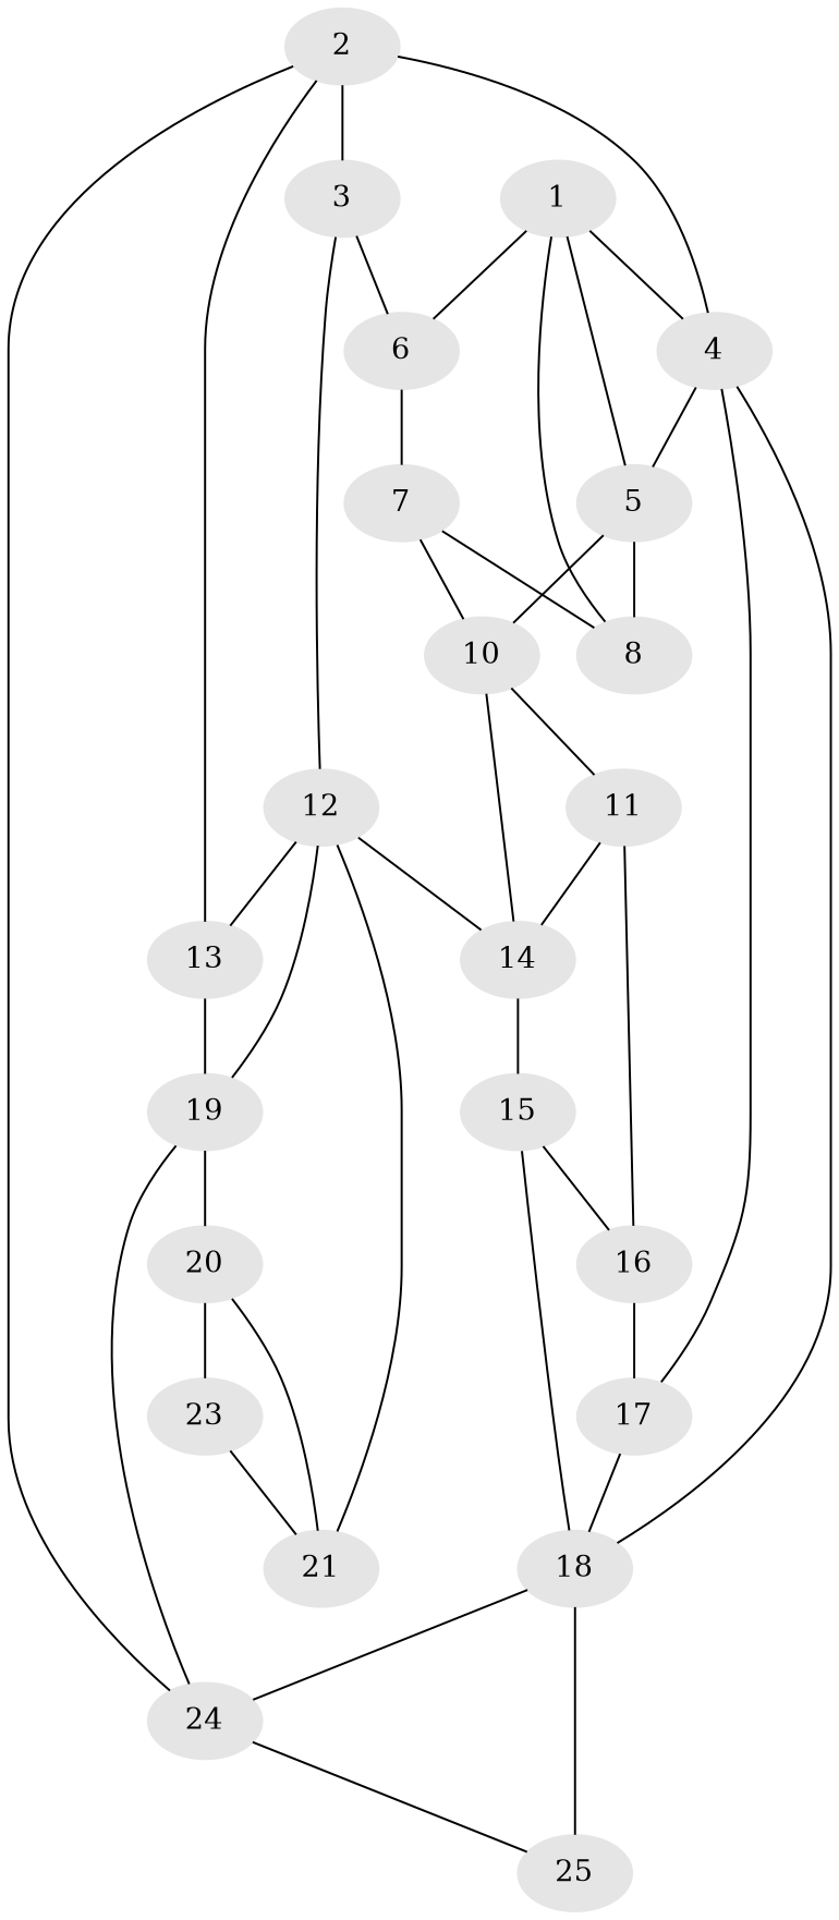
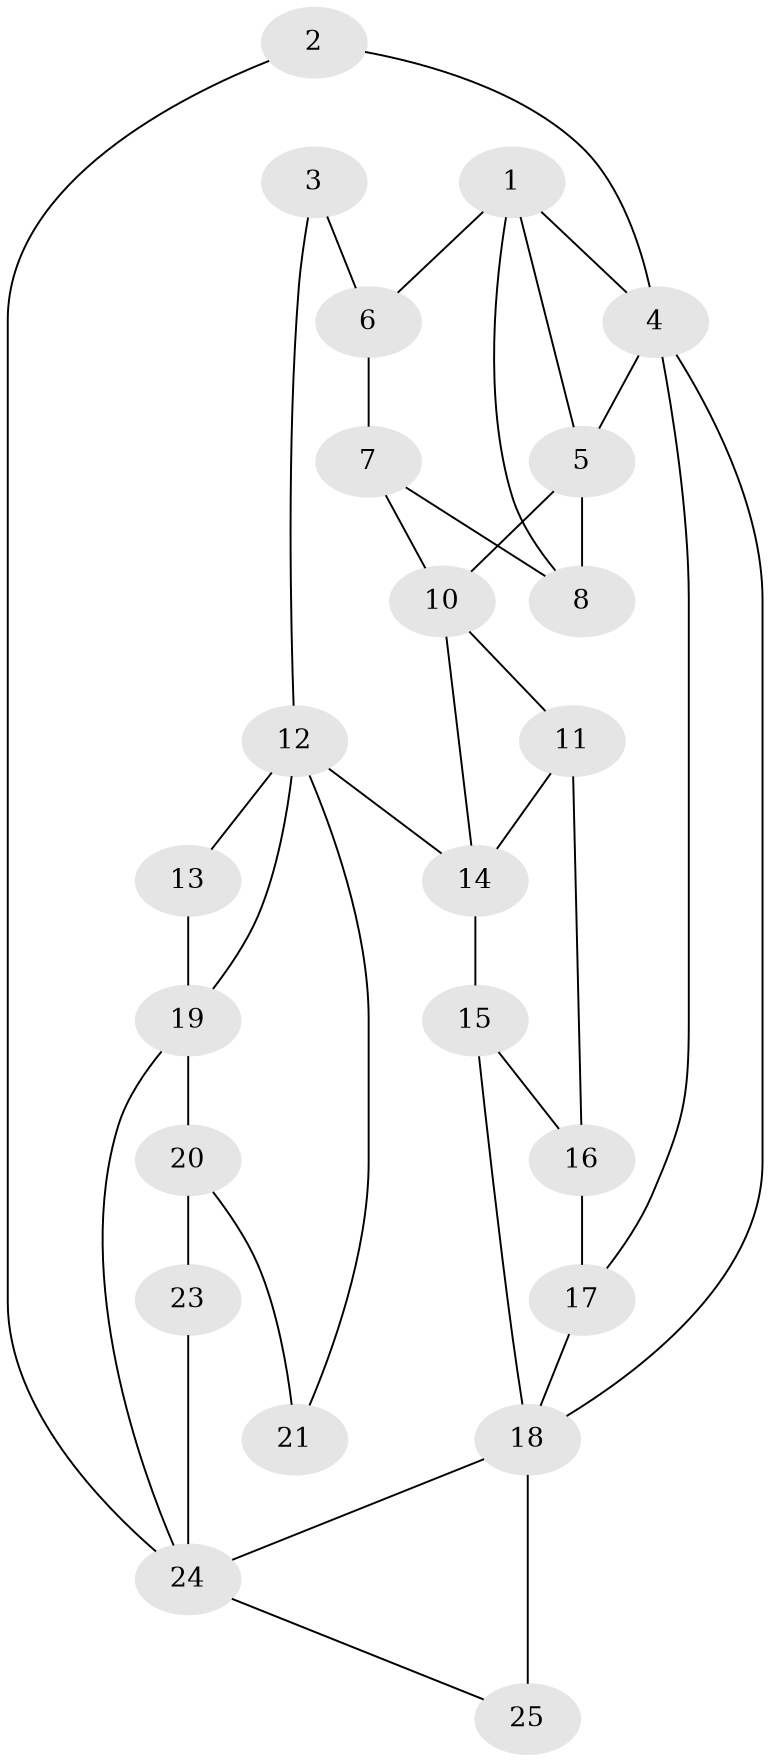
  graph {
    node [color=gray90 style=filled]
    edge [weight=1.0]
    1
    4
    5
    6
    8
    17
    18
    10
    7
    2
    3
    13
    24
    12
    19
    25
    14
    21
    11
    16
    15
    20
    23
    1 -- 4
    1 -- 5
    1 -- 6
    1 -- 8
    4 -- 5
    4 -- 17
    4 -- 18
    5 -- 8 [weight=2.0]
    5 -- 10
    6 -- 7
    17 -- 18 [weight=2.0]
    18 -- 24
    18 -- 25 [weight=2.0]
    10 -- 14
    10 -- 11
    7 -- 8
    7 -- 10
    2 -- 4
-   2 -- 3 [weight=2.0]
-   2 -- 13
    2 -- 24
    3 -- 6 [weight=2.0]
    3 -- 12
    13 -- 19
    24 -- 25
    12 -- 13 [weight=2.0]
    12 -- 19
    12 -- 14
    12 -- 21
    19 -- 24
    19 -- 20
    14 -- 15
    11 -- 14
    11 -- 16 [weight=2.0]
    16 -- 17 [weight=2.0]
    15 -- 18
    15 -- 16
    20 -- 21 [weight=2.0]
    20 -- 23 [weight=2.0]
-   23 -- 21 [weight=2.0]
+   23 -- 24 [weight=2.0]
  }
